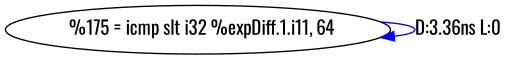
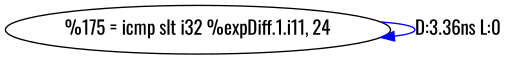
  digraph {
    fontname=Oswald
-   n1 [label="  %175 = icmp slt i32 %expDiff.1.i11, 64" fontname=Oswald]
+   n1 [label="%175 = icmp slt i32 %expDiff.1.i11, 24" fontname=Oswald]
    n1 -> n1 [color=blue label="D:3.36ns L:0" fontname=Oswald]
  }
